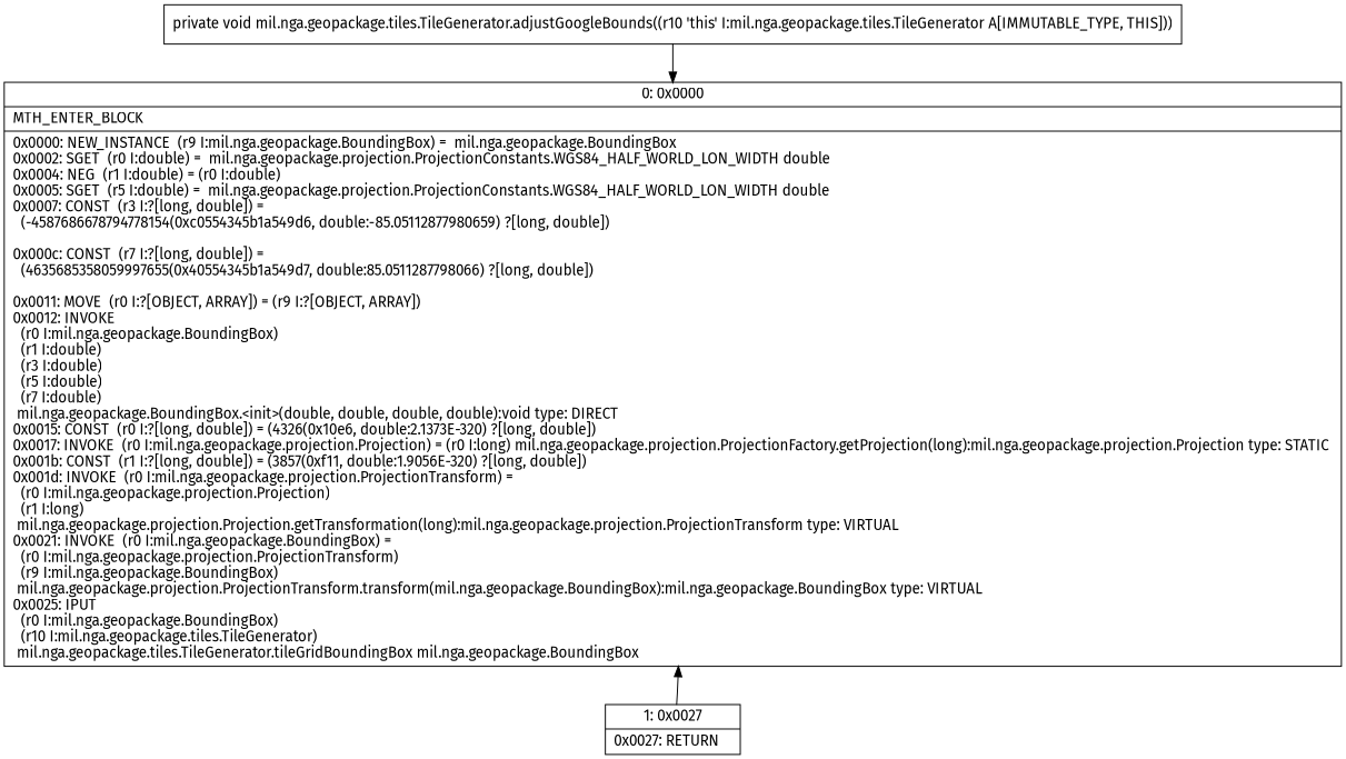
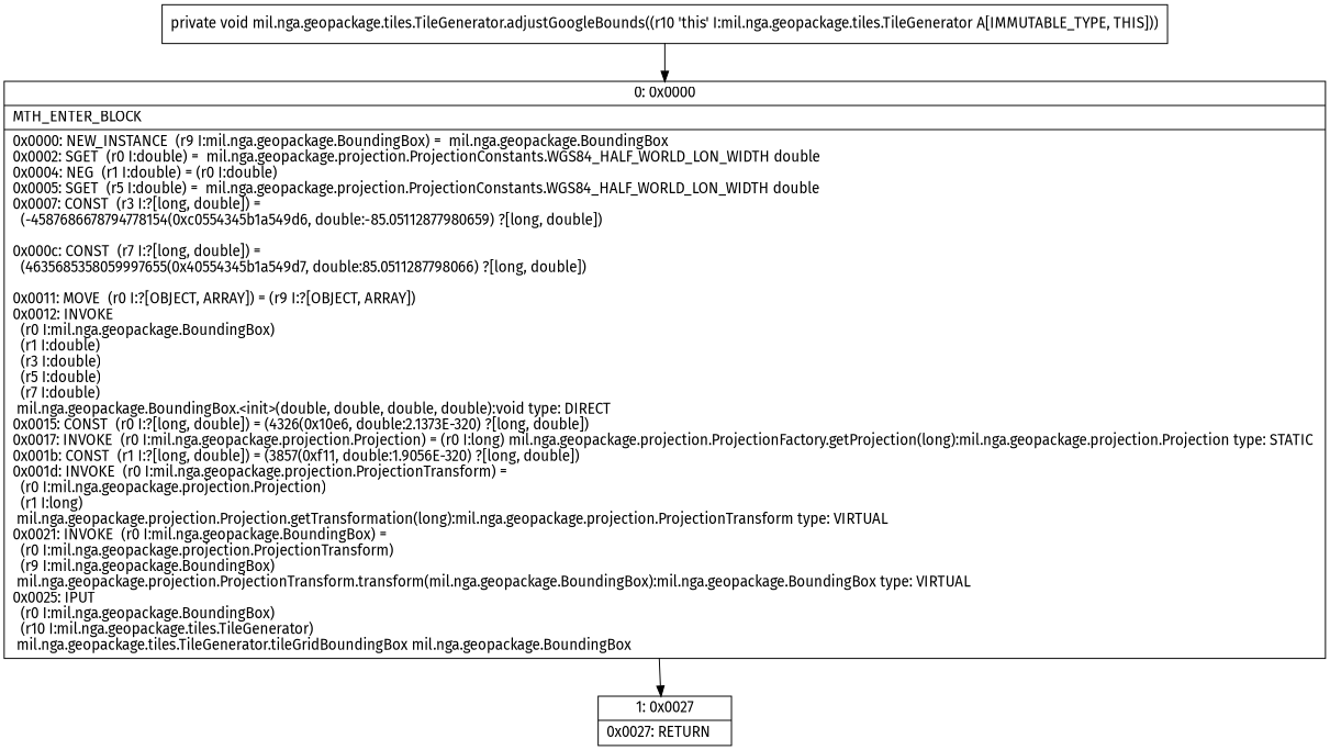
  digraph {
    fontname="Fira Sans"
    node [shape=record fontname="Fira Sans"]
    edge [fontname="Fira Sans"]
    n1 [label="{0\:\ 0x0000|MTH_ENTER_BLOCK\l|0x0000: NEW_INSTANCE  (r9 I:mil.nga.geopackage.BoundingBox) =  mil.nga.geopackage.BoundingBox \l0x0002: SGET  (r0 I:double) =  mil.nga.geopackage.projection.ProjectionConstants.WGS84_HALF_WORLD_LON_WIDTH double \l0x0004: NEG  (r1 I:double) = (r0 I:double) \l0x0005: SGET  (r5 I:double) =  mil.nga.geopackage.projection.ProjectionConstants.WGS84_HALF_WORLD_LON_WIDTH double \l0x0007: CONST  (r3 I:?[long, double]) = \l  (\-4587686678794778154(0xc0554345b1a549d6, double:\-85.05112877980659) ?[long, double])\l \l0x000c: CONST  (r7 I:?[long, double]) = \l  (4635685358059997655(0x40554345b1a549d7, double:85.0511287798066) ?[long, double])\l \l0x0011: MOVE  (r0 I:?[OBJECT, ARRAY]) = (r9 I:?[OBJECT, ARRAY]) \l0x0012: INVOKE  \l  (r0 I:mil.nga.geopackage.BoundingBox)\l  (r1 I:double)\l  (r3 I:double)\l  (r5 I:double)\l  (r7 I:double)\l mil.nga.geopackage.BoundingBox.\<init\>(double, double, double, double):void type: DIRECT \l0x0015: CONST  (r0 I:?[long, double]) = (4326(0x10e6, double:2.1373E\-320) ?[long, double]) \l0x0017: INVOKE  (r0 I:mil.nga.geopackage.projection.Projection) = (r0 I:long) mil.nga.geopackage.projection.ProjectionFactory.getProjection(long):mil.nga.geopackage.projection.Projection type: STATIC \l0x001b: CONST  (r1 I:?[long, double]) = (3857(0xf11, double:1.9056E\-320) ?[long, double]) \l0x001d: INVOKE  (r0 I:mil.nga.geopackage.projection.ProjectionTransform) = \l  (r0 I:mil.nga.geopackage.projection.Projection)\l  (r1 I:long)\l mil.nga.geopackage.projection.Projection.getTransformation(long):mil.nga.geopackage.projection.ProjectionTransform type: VIRTUAL \l0x0021: INVOKE  (r0 I:mil.nga.geopackage.BoundingBox) = \l  (r0 I:mil.nga.geopackage.projection.ProjectionTransform)\l  (r9 I:mil.nga.geopackage.BoundingBox)\l mil.nga.geopackage.projection.ProjectionTransform.transform(mil.nga.geopackage.BoundingBox):mil.nga.geopackage.BoundingBox type: VIRTUAL \l0x0025: IPUT  \l  (r0 I:mil.nga.geopackage.BoundingBox)\l  (r10 I:mil.nga.geopackage.tiles.TileGenerator)\l mil.nga.geopackage.tiles.TileGenerator.tileGridBoundingBox mil.nga.geopackage.BoundingBox \l}"]
    n2 [label="{1\:\ 0x0027|0x0027: RETURN   \l}"]
    n3 [label="{private void mil.nga.geopackage.tiles.TileGenerator.adjustGoogleBounds((r10 'this' I:mil.nga.geopackage.tiles.TileGenerator A[IMMUTABLE_TYPE, THIS])) }"]
-   n2 -> n1
+   n1 -> n2
    n3 -> n1
  }
